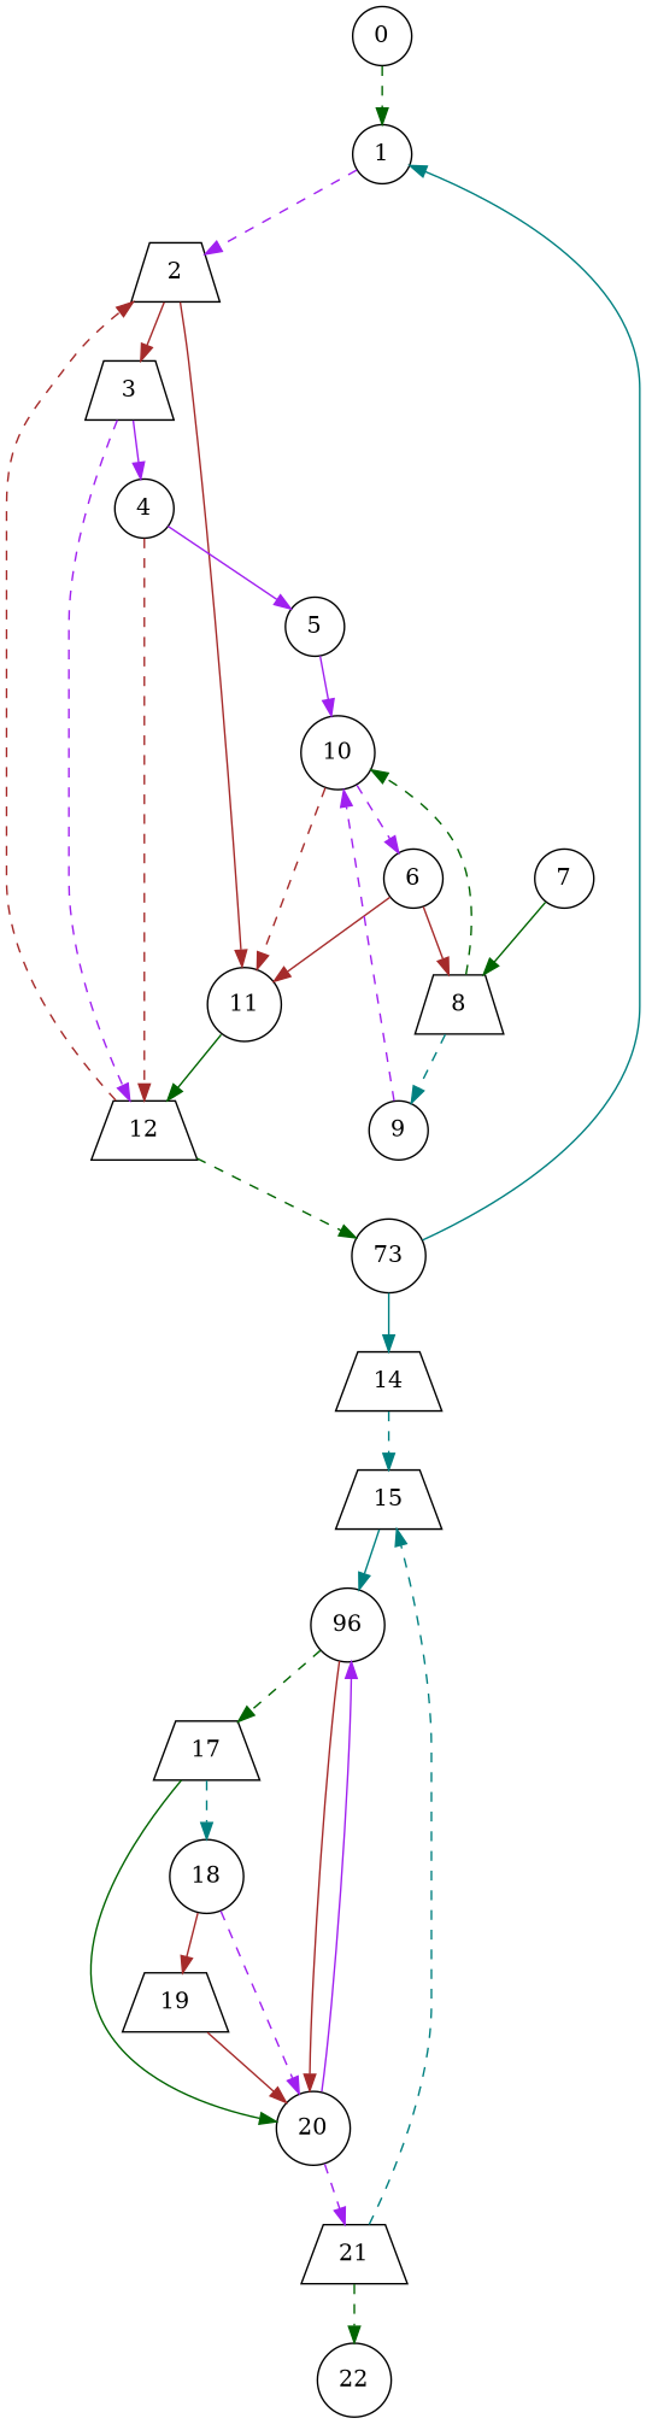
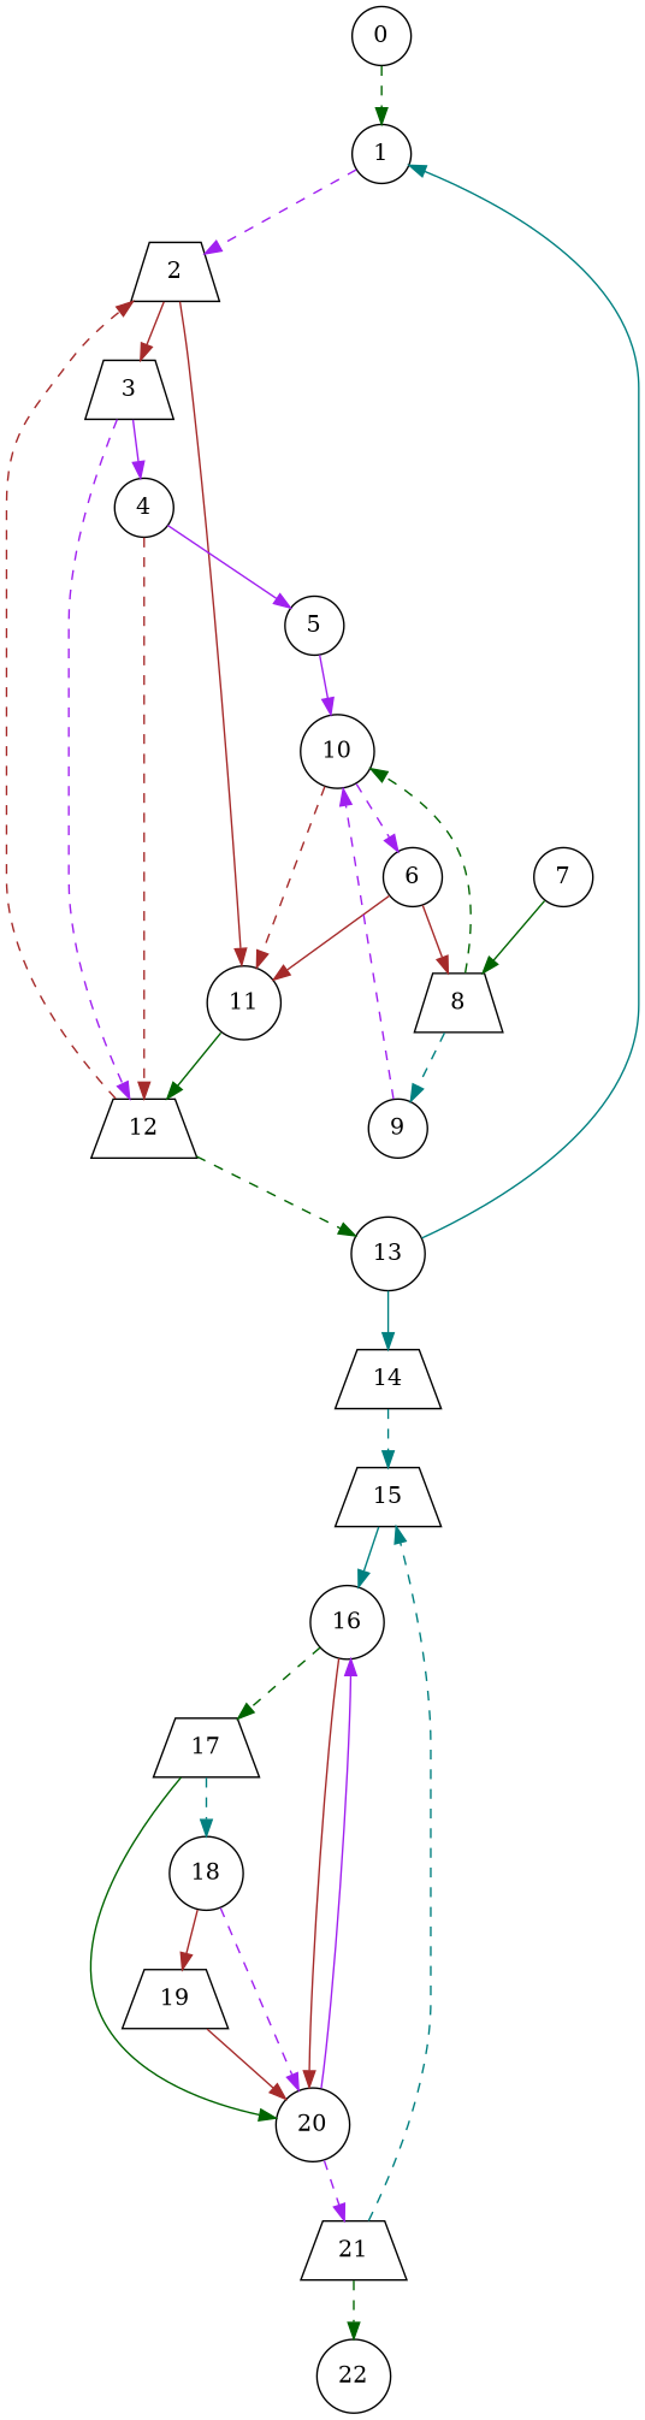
  digraph {
    node [shape=circle]
    edge [color=purple style=dashed]
    0
    1
    2 [shape=trapezium]
    3 [shape=trapezium]
    11
    12 [shape=trapezium]
    4
-   13 [label=73]
+   13
    5
    10
    6
    8 [shape=trapezium]
    7
    9
    14 [shape=trapezium]
    15 [shape=trapezium]
-   16 [label=96]
+   16
    17 [shape=trapezium]
    20
    18
    21 [shape=trapezium]
    19 [shape=trapezium]
    22
    0 -> 1 [color=darkgreen]
    1 -> 2
    2 -> 3 [color=brown style=solid]
    2 -> 11 [color=brown style=solid]
    3 -> 12
    3 -> 4 [style=solid]
    11 -> 12 [color=darkgreen style=solid]
    12 -> 2 [color=brown]
    12 -> 13 [color=darkgreen]
    4 -> 12 [color=brown]
    4 -> 5 [style=solid]
    13 -> 1 [color=teal style=solid]
    13 -> 14 [color=teal style=solid]
    5 -> 10 [style=solid]
    10 -> 11 [color=brown]
    10 -> 6
    6 -> 11 [color=brown style=solid]
    6 -> 8 [color=brown style=solid]
    8 -> 10 [color=darkgreen]
    8 -> 9 [color=teal]
    7 -> 8 [color=darkgreen style=solid]
    9 -> 10
    14 -> 15 [color=teal]
    15 -> 16 [color=teal style=solid]
    16 -> 17 [color=darkgreen]
    16 -> 20 [color=brown style=solid]
    17 -> 20 [color=darkgreen style=solid]
    17 -> 18 [color=teal]
    20 -> 16 [style=solid]
    20 -> 21
    18 -> 20
    18 -> 19 [color=brown style=solid]
    21 -> 15 [color=teal]
    21 -> 22 [color=darkgreen]
    19 -> 20 [color=brown style=solid]
  }
